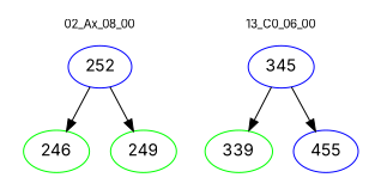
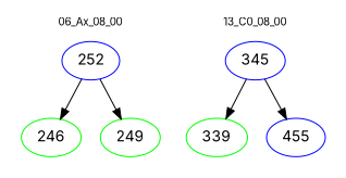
  digraph {
    fontname=Inter
    node [color=blue fontname=Inter]
    edge [color=black fontname=Inter]
    n1 [label=252]
    n2 [color=green label=246]
    n3 [color=green label=249]
    n4 [label=345]
    n5 [color=green label=339]
    n6 [label=455]
    subgraph cluster_1 {
      color=white
      fontsize=10
-     label="02_Ax_08_00"
+     label="06_Ax_08_00"
      n1
      n2
      n3
    }
    subgraph cluster_2 {
      color=white
      fontsize=10
-     label="13_C0_06_00"
+     label="13_C0_08_00"
      n4
      n5
      n6
    }
    n1 -> n2
    n1 -> n3
    n4 -> n5
    n4 -> n6
  }
